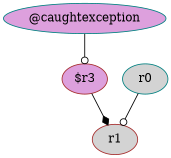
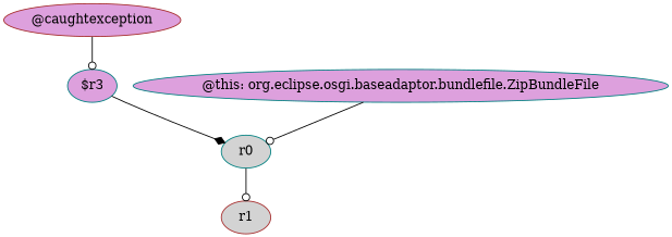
  digraph {
    node [color=brown fillcolor=plum style=filled]
    edge [arrowhead=odot]
-   n1 [color=teal label="@caughtexception"]
-   n2 [label="$r3"]
+   n1 [label="@caughtexception"]
+   n2 [color=teal label="$r3"]
    n3 [fillcolor=lightgrey label=r1]
+   n4 [color=teal label="@this: org.eclipse.osgi.baseadaptor.bundlefile.ZipBundleFile"]
    n5 [color=teal fillcolor=lightgrey label=r0]
    n1 -> n2
-   n2 -> n3 [arrowhead=diamond]
+   n2 -> n5 [arrowhead=diamond]
+   n4 -> n5
    n5 -> n3
  }
